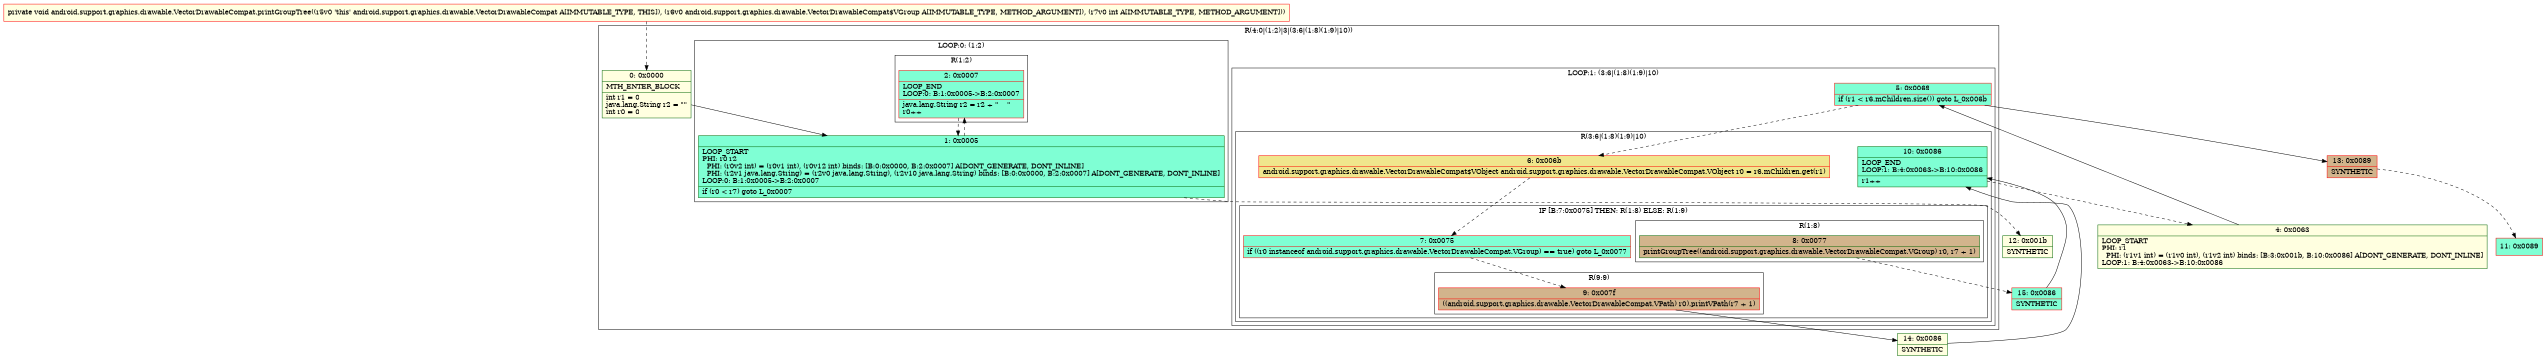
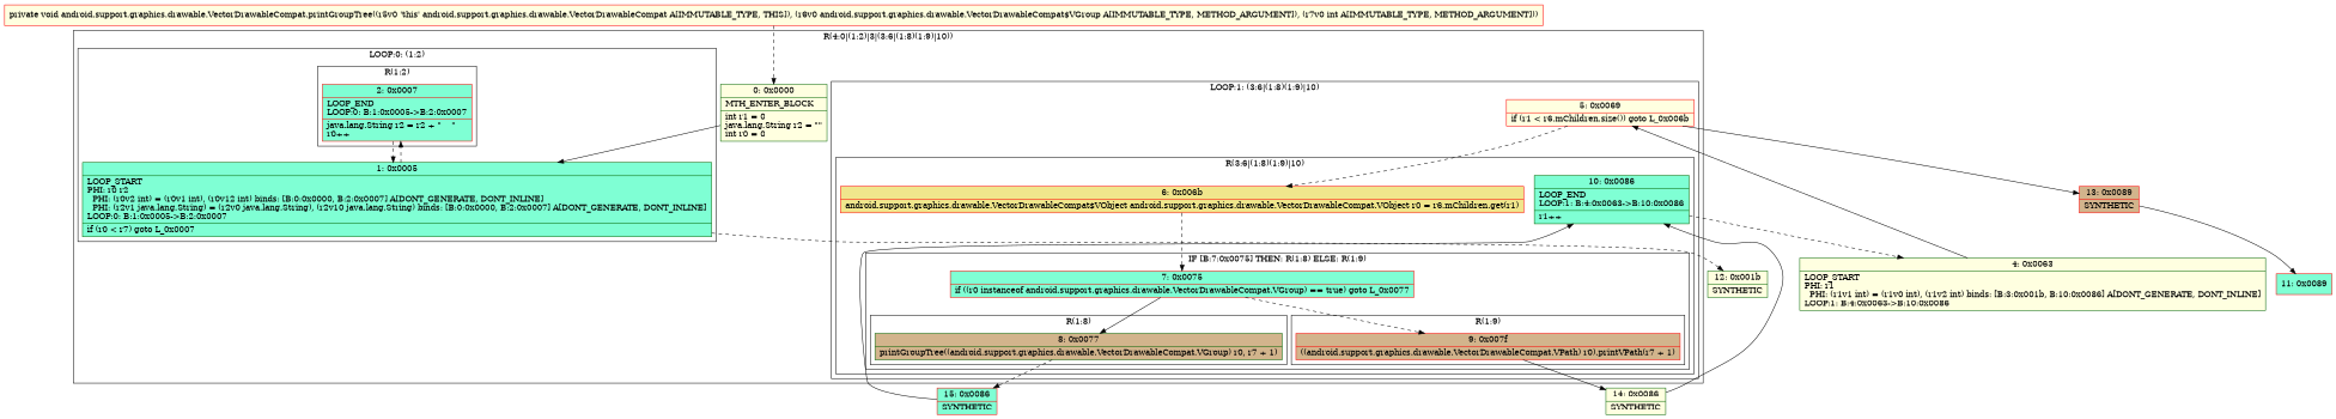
  digraph {
    node [color=red fillcolor=aquamarine shape=record style=filled]
    edge [style=dashed]
    n1 [label="{2\:\ 0x0007|LOOP_END\lLOOP:0: B:1:0x0005\-\>B:2:0x0007\l|java.lang.String r2 = r2 + \"    \"\lr0++\l}"]
    n2 [color=darkgreen label="{1\:\ 0x0005|LOOP_START\lPHI: r0 r2 \l  PHI: (r0v2 int) = (r0v1 int), (r0v12 int) binds: [B:0:0x0000, B:2:0x0007] A[DONT_GENERATE, DONT_INLINE]\l  PHI: (r2v1 java.lang.String) = (r2v0 java.lang.String), (r2v10 java.lang.String) binds: [B:0:0x0000, B:2:0x0007] A[DONT_GENERATE, DONT_INLINE]\lLOOP:0: B:1:0x0005\-\>B:2:0x0007\l|if (r0 \< r7) goto L_0x0007\l}"]
    n3 [color=darkgreen fillcolor=tan label="{8\:\ 0x0077|printGroupTree((android.support.graphics.drawable.VectorDrawableCompat.VGroup) r0, r7 + 1)\l}"]
    n4 [fillcolor=tan label="{9\:\ 0x007f|((android.support.graphics.drawable.VectorDrawableCompat.VPath) r0).printVPath(r7 + 1)\l}"]
    n5 [label="{7\:\ 0x0075|if ((r0 instanceof android.support.graphics.drawable.VectorDrawableCompat.VGroup) == true) goto L_0x0077\l}"]
    n6 [fillcolor=khaki label="{6\:\ 0x006b|android.support.graphics.drawable.VectorDrawableCompat$VObject android.support.graphics.drawable.VectorDrawableCompat.VObject r0 = r6.mChildren.get(r1)\l}"]
    n7 [color=darkgreen label="{10\:\ 0x0086|LOOP_END\lLOOP:1: B:4:0x0063\-\>B:10:0x0086\l|r1++\l}"]
-   n8 [label="{5\:\ 0x0069|if (r1 \< r6.mChildren.size()) goto L_0x006b\l}"]
+   n8 [fillcolor=lightyellow label="{5\:\ 0x0069|if (r1 \< r6.mChildren.size()) goto L_0x006b\l}"]
    n9 [color=darkgreen fillcolor=lightyellow label="{0\:\ 0x0000|MTH_ENTER_BLOCK\l|int r1 = 0\ljava.lang.String r2 = \"\"\lint r0 = 0\l}"]
    n10 [color=darkgreen fillcolor=lightyellow label="{12\:\ 0x001b|SYNTHETIC\l}"]
    n11 [label="{15\:\ 0x0086|SYNTHETIC\l}"]
    n12 [color=darkgreen fillcolor=lightyellow label="{14\:\ 0x0086|SYNTHETIC\l}"]
    n13 [color=darkgreen fillcolor=lightyellow label="{4\:\ 0x0063|LOOP_START\lPHI: r1 \l  PHI: (r1v1 int) = (r1v0 int), (r1v2 int) binds: [B:3:0x001b, B:10:0x0086] A[DONT_GENERATE, DONT_INLINE]\lLOOP:1: B:4:0x0063\-\>B:10:0x0086\l}"]
    n14 [fillcolor=tan label="{13\:\ 0x0089|SYNTHETIC\l}"]
    n15 [label="{11\:\ 0x0089}"]
    n16 [fillcolor=lightyellow label="{private void android.support.graphics.drawable.VectorDrawableCompat.printGroupTree((r5v0 'this' android.support.graphics.drawable.VectorDrawableCompat A[IMMUTABLE_TYPE, THIS]), (r6v0 android.support.graphics.drawable.VectorDrawableCompat$VGroup A[IMMUTABLE_TYPE, METHOD_ARGUMENT]), (r7v0 int A[IMMUTABLE_TYPE, METHOD_ARGUMENT])) }"]
    subgraph cluster_1 {
      label="R(4:0|(1:2)|3|(3:6|(1:8)(1:9)|10))"
      n9
      subgraph cluster_2 {
        label="LOOP:0: (1:2)"
        n2
        subgraph cluster_3 {
          label="R(1:2)"
          n1
        }
      }
      subgraph cluster_4 {
        label="LOOP:1: (3:6|(1:8)(1:9)|10)"
        n8
        subgraph cluster_5 {
          label="R(3:6|(1:8)(1:9)|10)"
          n6
          n7
          subgraph cluster_6 {
            label="IF [B:7:0x0075] THEN: R(1:8) ELSE: R(1:9)"
            n5
            subgraph cluster_7 {
              label="R(1:8)"
              n3
            }
            subgraph cluster_8 {
-             label="R(9:9)"
+             label="R(1:9)"
              n4
            }
          }
        }
      }
    }
    n1 -> n2
    n2 -> n1
    n2 -> n10
    n3 -> n11
    n4 -> n12 [style=solid]
+   n5 -> n3 [style=solid]
    n5 -> n4
    n6 -> n5
    n7 -> n13
    n8 -> n6
    n8 -> n14 [style=solid]
    n9 -> n2 [style=solid]
    n11 -> n7 [style=solid]
    n12 -> n7 [style=solid]
    n13 -> n8 [style=solid]
-   n14 -> n15
+   n14 -> n15 [style=solid]
    n16 -> n9
  }
